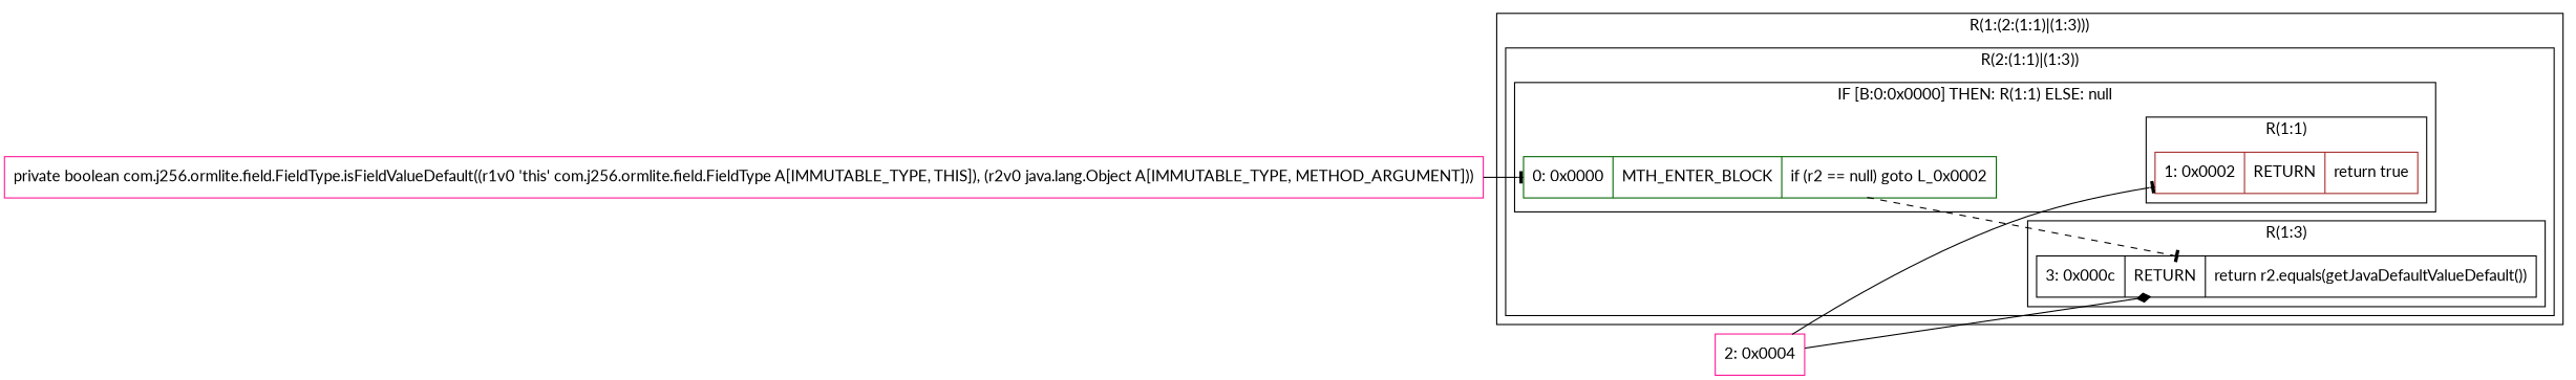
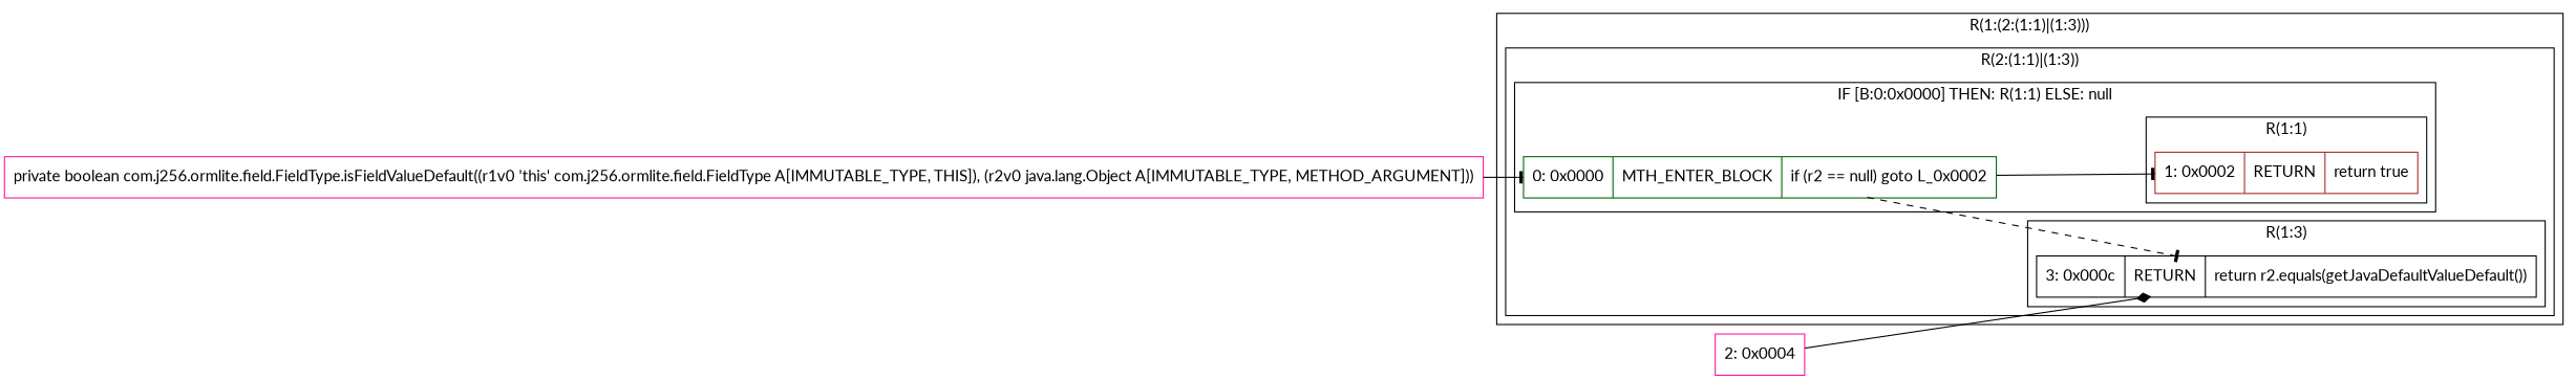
  digraph {
    fontname=Lato
    rankdir=LR
    node [color=deeppink fontname=Lato shape=record]
    edge [arrowhead=tee fontname=Lato]
    n1 [color=brown label="{1\:\ 0x0002|RETURN\l|return true\l}"]
    n2 [color=darkgreen label="{0\:\ 0x0000|MTH_ENTER_BLOCK\l|if (r2 == null) goto L_0x0002\l}"]
    n3 [color=black label="{3\:\ 0x000c|RETURN\l|return r2.equals(getJavaDefaultValueDefault())\l}"]
    n4 [label="{2\:\ 0x0004}"]
    n5 [label="{private boolean com.j256.ormlite.field.FieldType.isFieldValueDefault((r1v0 'this' com.j256.ormlite.field.FieldType A[IMMUTABLE_TYPE, THIS]), (r2v0 java.lang.Object A[IMMUTABLE_TYPE, METHOD_ARGUMENT])) }"]
    subgraph cluster_1 {
      label="R(1:(2:(1:1)|(1:3)))"
      subgraph cluster_2 {
        label="R(2:(1:1)|(1:3))"
        subgraph cluster_3 {
          label="IF [B:0:0x0000] THEN: R(1:1) ELSE: null"
          n2
          subgraph cluster_4 {
            label="R(1:1)"
            n1
          }
        }
        subgraph cluster_5 {
          label="R(1:3)"
          n3
        }
      }
    }
-   n4 -> n1
+   n2 -> n1
    n2 -> n3 [style=dashed]
    n4 -> n3 [arrowhead=diamond]
    n5 -> n2
  }
